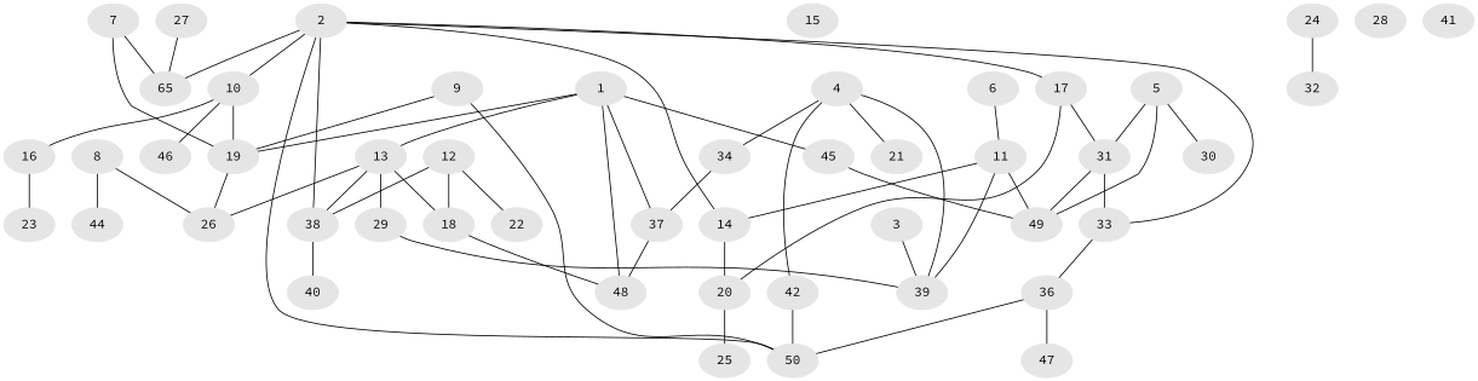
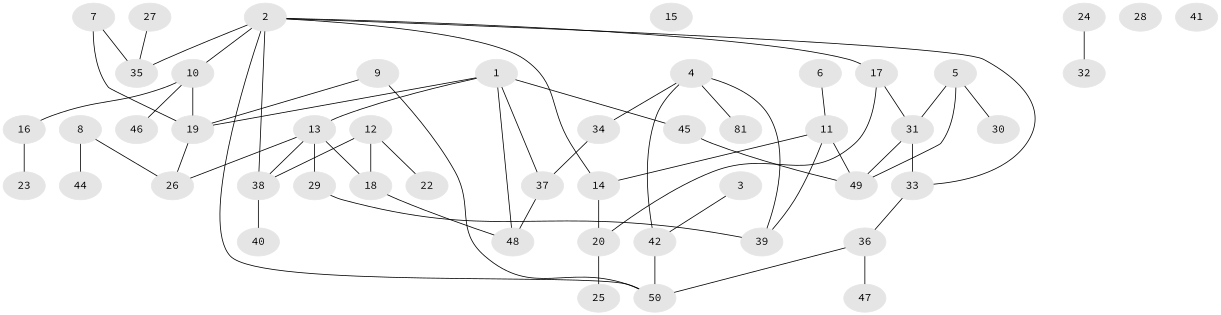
  graph {
    fontname="Source Code Pro"
    node [color=gray90 fontname="Source Code Pro" style=filled]
    edge [fontname="Source Code Pro"]
    1
    13
    19
    37
    45
    48
    38
    26
    18
    29
    49
    2
    10
    14
    17
    33
-   35 [label=65]
+   35
    50
    16
    46
    20
    31
    36
    40
    3
    39
    4
-   21
+   21 [label=81]
    34
    42
    5
    30
    6
    11
    7
    8
    44
    9
    23
    12
    22
    25
    15
    24
    32
    27
    28
    47
    41
    1 -- 13
    1 -- 19
    1 -- 37
    1 -- 45
    1 -- 48
    13 -- 38
    13 -- 26
    13 -- 18
    13 -- 29
    19 -- 26
    37 -- 48
    45 -- 49
    38 -- 40
    18 -- 48
    29 -- 39
    2 -- 38
    2 -- 10
    2 -- 14
    2 -- 17
    2 -- 33
    2 -- 35
    2 -- 50
    10 -- 19
    10 -- 16
    10 -- 46
    14 -- 20
    17 -- 20
    17 -- 31
    33 -- 36
    16 -- 23
    20 -- 25
    31 -- 49
    31 -- 33
    36 -- 50
    36 -- 47
-   3 -- 39
+   3 -- 42
    4 -- 39
    4 -- 21
    4 -- 34
    4 -- 42
    34 -- 37
    42 -- 50
    5 -- 49
    5 -- 31
    5 -- 30
    6 -- 11
    11 -- 49
    11 -- 14
    11 -- 39
    7 -- 19
    7 -- 35
    8 -- 26
    8 -- 44
    9 -- 19
    9 -- 50
    12 -- 38
    12 -- 18
    12 -- 22
    24 -- 32
    27 -- 35
  }
